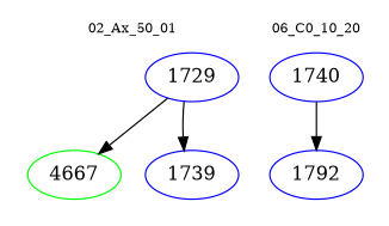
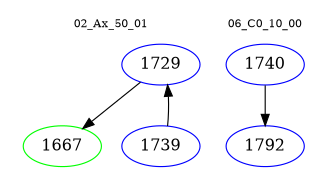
  digraph {
    node [color=blue]
    edge [color=black]
    n1 [label=1729]
-   n2 [color=green label=4667]
+   n2 [color=green label=1667]
    n3 [label=1739]
    n4 [label=1740]
    n5 [label=1792]
    subgraph cluster_1 {
      color=white
      fontsize=10
      label="02_Ax_50_01"
      n1
      n2
      n3
    }
    subgraph cluster_2 {
      color=white
      fontsize=10
-     label="06_C0_10_20"
+     label="06_C0_10_00"
      n4
      n5
    }
    n1 -> n2
-   n1 -> n3
+   n3 -> n1
    n4 -> n5
  }
